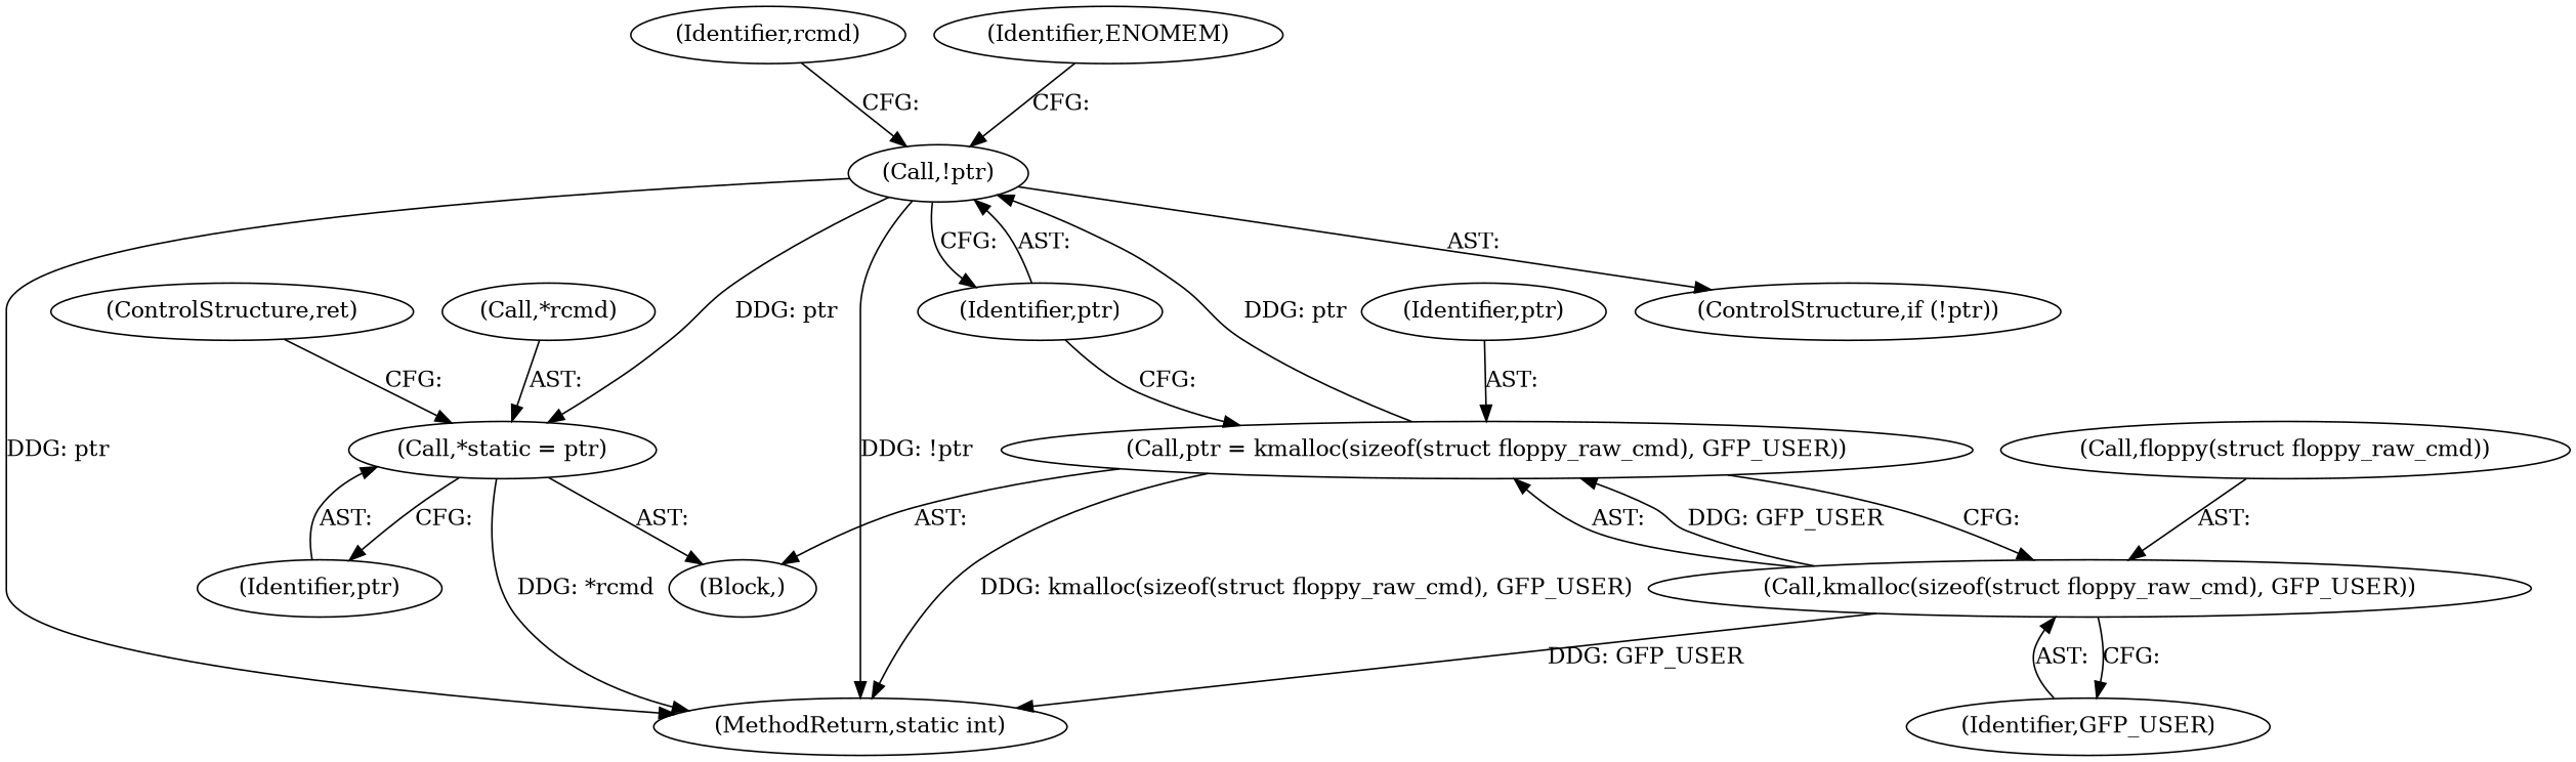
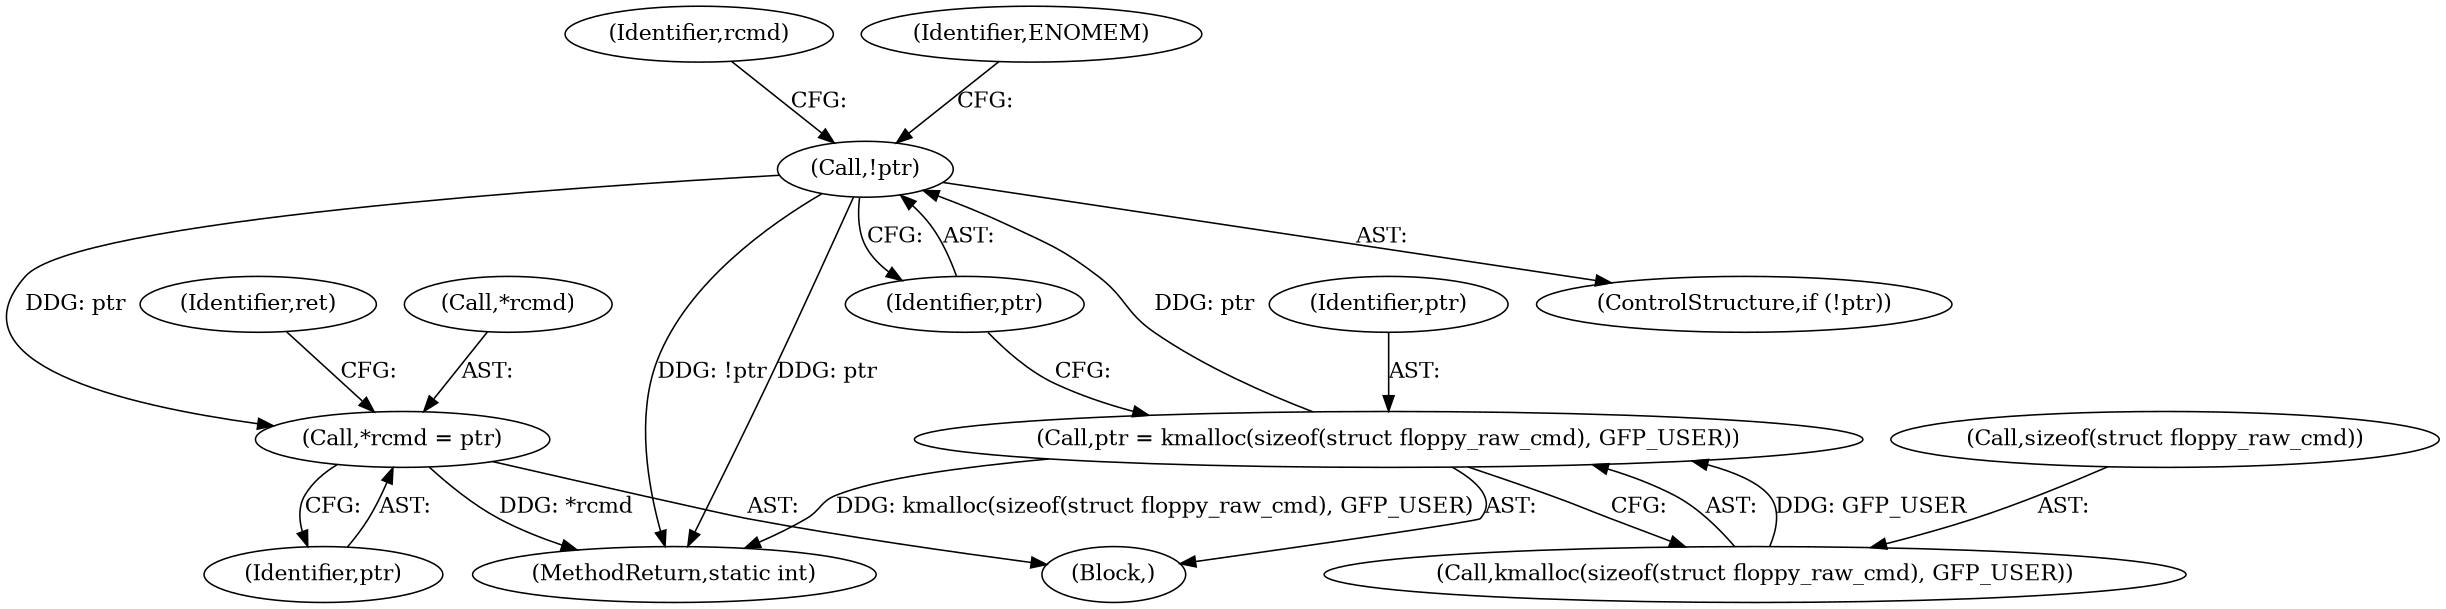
  digraph {
-   n1 [label="(Call,*static = ptr)"]
+   n1 [label="(Call,*rcmd = ptr)"]
    n2 [label="(MethodReturn,static int)"]
    n3 [label="(Block,)"]
    n4 [label="(Identifier,ptr)"]
    n5 [label="(Call,!ptr)"]
    n6 [label="(Identifier,ptr)"]
    n7 [label="(ControlStructure,if (!ptr))"]
    n8 [label="(Call,ptr = kmalloc(sizeof(struct floppy_raw_cmd), GFP_USER))"]
    n9 [label="(Call,kmalloc(sizeof(struct floppy_raw_cmd), GFP_USER))"]
-   n10 [label="(Identifier,GFP_USER)"]
-   n11 [label="(ControlStructure,ret)"]
+   n11 [label="(Identifier,ret)"]
    n12 [label="(Identifier,rcmd)"]
    n13 [label="(Identifier,ENOMEM)"]
-   n14 [label="(Call,floppy(struct floppy_raw_cmd))"]
+   n14 [label="(Call,sizeof(struct floppy_raw_cmd))"]
    n15 [label="(Identifier,ptr)"]
    n16 [label="(Call,*rcmd)"]
    n1 -> n2 [label="DDG: *rcmd"]
    n1 -> n3 [label="AST: "]
    n1 -> n4 [label="CFG: "]
    n4 -> n1 [label="AST: "]
    n5 -> n1 [label="DDG: ptr"]
    n5 -> n2 [label="DDG: !ptr"]
    n5 -> n2 [label="DDG: ptr"]
    n5 -> n6 [label="CFG: "]
    n5 -> n7 [label="AST: "]
    n6 -> n5 [label="AST: "]
    n6 -> n8 [label="CFG: "]
    n8 -> n2 [label="DDG: kmalloc(sizeof(struct floppy_raw_cmd), GFP_USER)"]
    n8 -> n3 [label="AST: "]
    n8 -> n5 [label="DDG: ptr"]
    n8 -> n9 [label="CFG: "]
-   n9 -> n2 [label="DDG: GFP_USER"]
    n9 -> n8 [label="AST: "]
    n9 -> n8 [label="DDG: GFP_USER"]
-   n9 -> n10 [label="CFG: "]
-   n10 -> n9 [label="AST: "]
    n11 -> n1 [label="CFG: "]
    n12 -> n5 [label="CFG: "]
    n13 -> n5 [label="CFG: "]
    n14 -> n9 [label="AST: "]
    n15 -> n8 [label="AST: "]
    n16 -> n1 [label="AST: "]
  }
